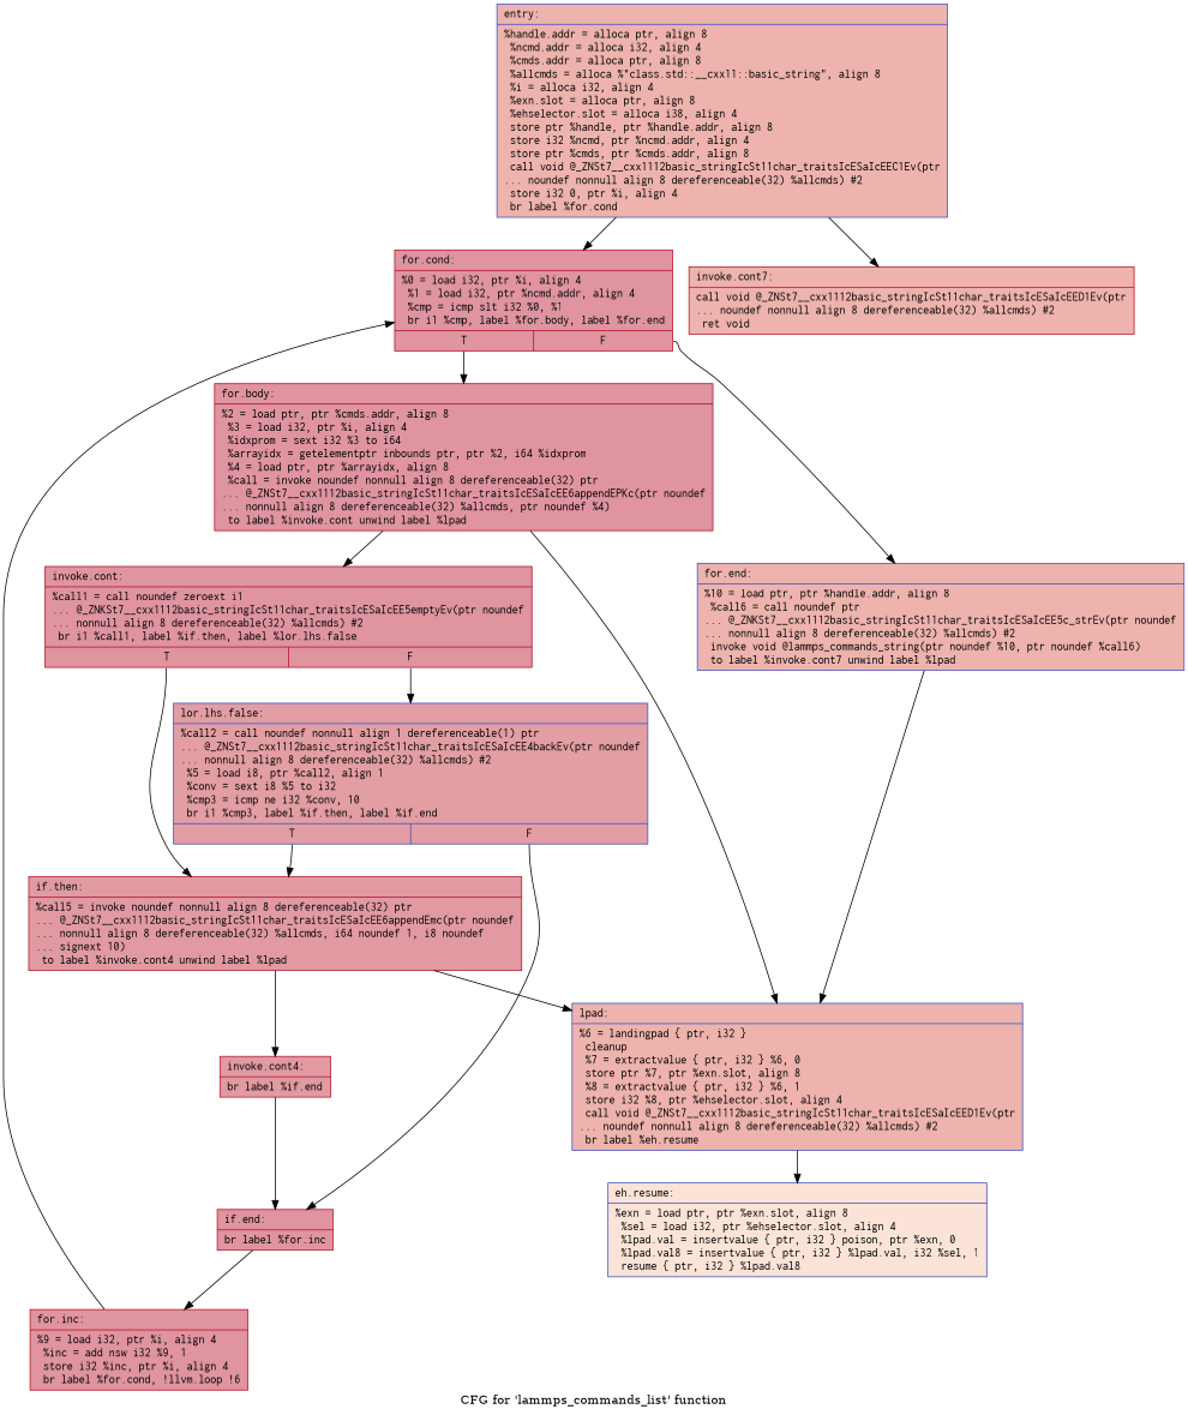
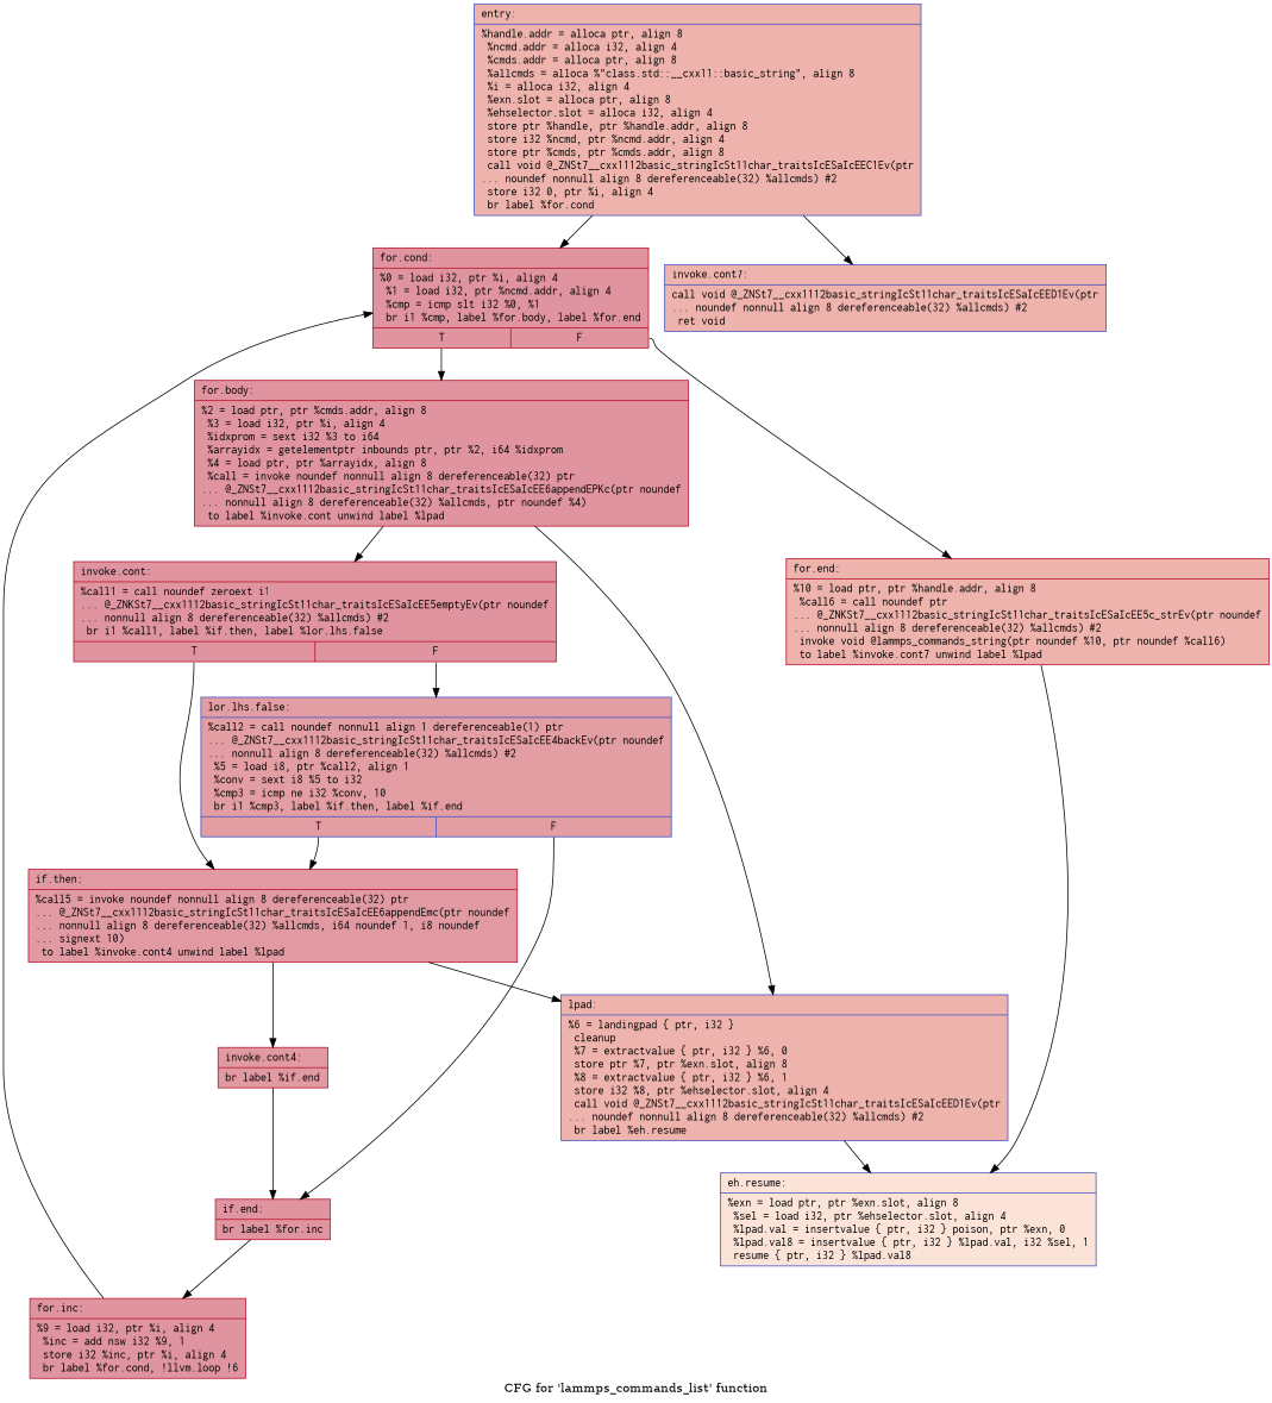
  digraph {
    label="CFG for 'lammps_commands_list' function"
    node [color="#b70d28ff" fillcolor="#b70d2870" fontname=Courier shape=record style=filled]
-   n1 [color="#3d50c3ff" fillcolor="#d6524470" label="{entry:\l|  %handle.addr = alloca ptr, align 8\l  %ncmd.addr = alloca i32, align 4\l  %cmds.addr = alloca ptr, align 8\l  %allcmds = alloca %\"class.std::__cxx11::basic_string\", align 8\l  %i = alloca i32, align 4\l  %exn.slot = alloca ptr, align 8\l  %ehselector.slot = alloca i38, align 4\l  store ptr %handle, ptr %handle.addr, align 8\l  store i32 %ncmd, ptr %ncmd.addr, align 4\l  store ptr %cmds, ptr %cmds.addr, align 8\l  call void @_ZNSt7__cxx1112basic_stringIcSt11char_traitsIcESaIcEEC1Ev(ptr\l... noundef nonnull align 8 dereferenceable(32) %allcmds) #2\l  store i32 0, ptr %i, align 4\l  br label %for.cond\l}"]
+   n1 [color="#3d50c3ff" fillcolor="#d6524470" label="{entry:\l|  %handle.addr = alloca ptr, align 8\l  %ncmd.addr = alloca i32, align 4\l  %cmds.addr = alloca ptr, align 8\l  %allcmds = alloca %\"class.std::__cxx11::basic_string\", align 8\l  %i = alloca i32, align 4\l  %exn.slot = alloca ptr, align 8\l  %ehselector.slot = alloca i32, align 4\l  store ptr %handle, ptr %handle.addr, align 8\l  store i32 %ncmd, ptr %ncmd.addr, align 4\l  store ptr %cmds, ptr %cmds.addr, align 8\l  call void @_ZNSt7__cxx1112basic_stringIcSt11char_traitsIcESaIcEEC1Ev(ptr\l... noundef nonnull align 8 dereferenceable(32) %allcmds) #2\l  store i32 0, ptr %i, align 4\l  br label %for.cond\l}"]
    n2 [label="{for.cond:\l|  %0 = load i32, ptr %i, align 4\l  %1 = load i32, ptr %ncmd.addr, align 4\l  %cmp = icmp slt i32 %0, %1\l  br i1 %cmp, label %for.body, label %for.end\l|{<s0>T|<s1>F}}"]
-   n3 [fillcolor="#d6524470" label="{invoke.cont7:\l|  call void @_ZNSt7__cxx1112basic_stringIcSt11char_traitsIcESaIcEED1Ev(ptr\l... noundef nonnull align 8 dereferenceable(32) %allcmds) #2\l  ret void\l}"]
+   n3 [color="#3d50c3ff" fillcolor="#d6524470" label="{invoke.cont7:\l|  call void @_ZNSt7__cxx1112basic_stringIcSt11char_traitsIcESaIcEED1Ev(ptr\l... noundef nonnull align 8 dereferenceable(32) %allcmds) #2\l  ret void\l}"]
    n4 [label="{for.body:\l|  %2 = load ptr, ptr %cmds.addr, align 8\l  %3 = load i32, ptr %i, align 4\l  %idxprom = sext i32 %3 to i64\l  %arrayidx = getelementptr inbounds ptr, ptr %2, i64 %idxprom\l  %4 = load ptr, ptr %arrayidx, align 8\l  %call = invoke noundef nonnull align 8 dereferenceable(32) ptr\l... @_ZNSt7__cxx1112basic_stringIcSt11char_traitsIcESaIcEE6appendEPKc(ptr noundef\l... nonnull align 8 dereferenceable(32) %allcmds, ptr noundef %4)\l          to label %invoke.cont unwind label %lpad\l}"]
-   n5 [color="#3d50c3ff" fillcolor="#d6524470" label="{for.end:\l|  %10 = load ptr, ptr %handle.addr, align 8\l  %call6 = call noundef ptr\l... @_ZNKSt7__cxx1112basic_stringIcSt11char_traitsIcESaIcEE5c_strEv(ptr noundef\l... nonnull align 8 dereferenceable(32) %allcmds) #2\l  invoke void @lammps_commands_string(ptr noundef %10, ptr noundef %call6)\l          to label %invoke.cont7 unwind label %lpad\l}"]
+   n5 [fillcolor="#d6524470" label="{for.end:\l|  %10 = load ptr, ptr %handle.addr, align 8\l  %call6 = call noundef ptr\l... @_ZNKSt7__cxx1112basic_stringIcSt11char_traitsIcESaIcEE5c_strEv(ptr noundef\l... nonnull align 8 dereferenceable(32) %allcmds) #2\l  invoke void @lammps_commands_string(ptr noundef %10, ptr noundef %call6)\l          to label %invoke.cont7 unwind label %lpad\l}"]
    n6 [label="{invoke.cont:\l|  %call1 = call noundef zeroext i1\l... @_ZNKSt7__cxx1112basic_stringIcSt11char_traitsIcESaIcEE5emptyEv(ptr noundef\l... nonnull align 8 dereferenceable(32) %allcmds) #2\l  br i1 %call1, label %if.then, label %lor.lhs.false\l|{<s0>T|<s1>F}}"]
    n7 [color="#3d50c3ff" fillcolor="#d6524470" label="{lpad:\l|  %6 = landingpad \{ ptr, i32 \}\l          cleanup\l  %7 = extractvalue \{ ptr, i32 \} %6, 0\l  store ptr %7, ptr %exn.slot, align 8\l  %8 = extractvalue \{ ptr, i32 \} %6, 1\l  store i32 %8, ptr %ehselector.slot, align 4\l  call void @_ZNSt7__cxx1112basic_stringIcSt11char_traitsIcESaIcEED1Ev(ptr\l... noundef nonnull align 8 dereferenceable(32) %allcmds) #2\l  br label %eh.resume\l}"]
    n8 [fillcolor="#bb1b2c70" label="{if.then:\l|  %call5 = invoke noundef nonnull align 8 dereferenceable(32) ptr\l... @_ZNSt7__cxx1112basic_stringIcSt11char_traitsIcESaIcEE6appendEmc(ptr noundef\l... nonnull align 8 dereferenceable(32) %allcmds, i64 noundef 1, i8 noundef\l... signext 10)\l          to label %invoke.cont4 unwind label %lpad\l}"]
    n9 [color="#3d50c3ff" fillcolor="#be242e70" label="{lor.lhs.false:\l|  %call2 = call noundef nonnull align 1 dereferenceable(1) ptr\l... @_ZNSt7__cxx1112basic_stringIcSt11char_traitsIcESaIcEE4backEv(ptr noundef\l... nonnull align 8 dereferenceable(32) %allcmds) #2\l  %5 = load i8, ptr %call2, align 1\l  %conv = sext i8 %5 to i32\l  %cmp3 = icmp ne i32 %conv, 10\l  br i1 %cmp3, label %if.then, label %if.end\l|{<s0>T|<s1>F}}"]
    n10 [color="#3d50c3ff" fillcolor="#f6bfa670" label="{eh.resume:\l|  %exn = load ptr, ptr %exn.slot, align 8\l  %sel = load i32, ptr %ehselector.slot, align 4\l  %lpad.val = insertvalue \{ ptr, i32 \} poison, ptr %exn, 0\l  %lpad.val8 = insertvalue \{ ptr, i32 \} %lpad.val, i32 %sel, 1\l  resume \{ ptr, i32 \} %lpad.val8\l}"]
    n11 [fillcolor="#bb1b2c70" label="{invoke.cont4:\l|  br label %if.end\l}"]
    n12 [label="{if.end:\l|  br label %for.inc\l}"]
    n13 [label="{for.inc:\l|  %9 = load i32, ptr %i, align 4\l  %inc = add nsw i32 %9, 1\l  store i32 %inc, ptr %i, align 4\l  br label %for.cond, !llvm.loop !6\l}"]
    n1 -> n2
    n1 -> n3
    n2 -> n4 [tailport=s0]
    n2 -> n5 [tailport=s1]
    n4 -> n6
    n4 -> n7
-   n5 -> n7
+   n5 -> n10
    n6 -> n8 [tailport=s0]
    n6 -> n9 [tailport=s1]
    n7 -> n10
    n8 -> n7
    n8 -> n11
    n9 -> n8 [tailport=s0]
    n9 -> n12 [tailport=s1]
    n11 -> n12
    n12 -> n13
    n13 -> n2
  }
